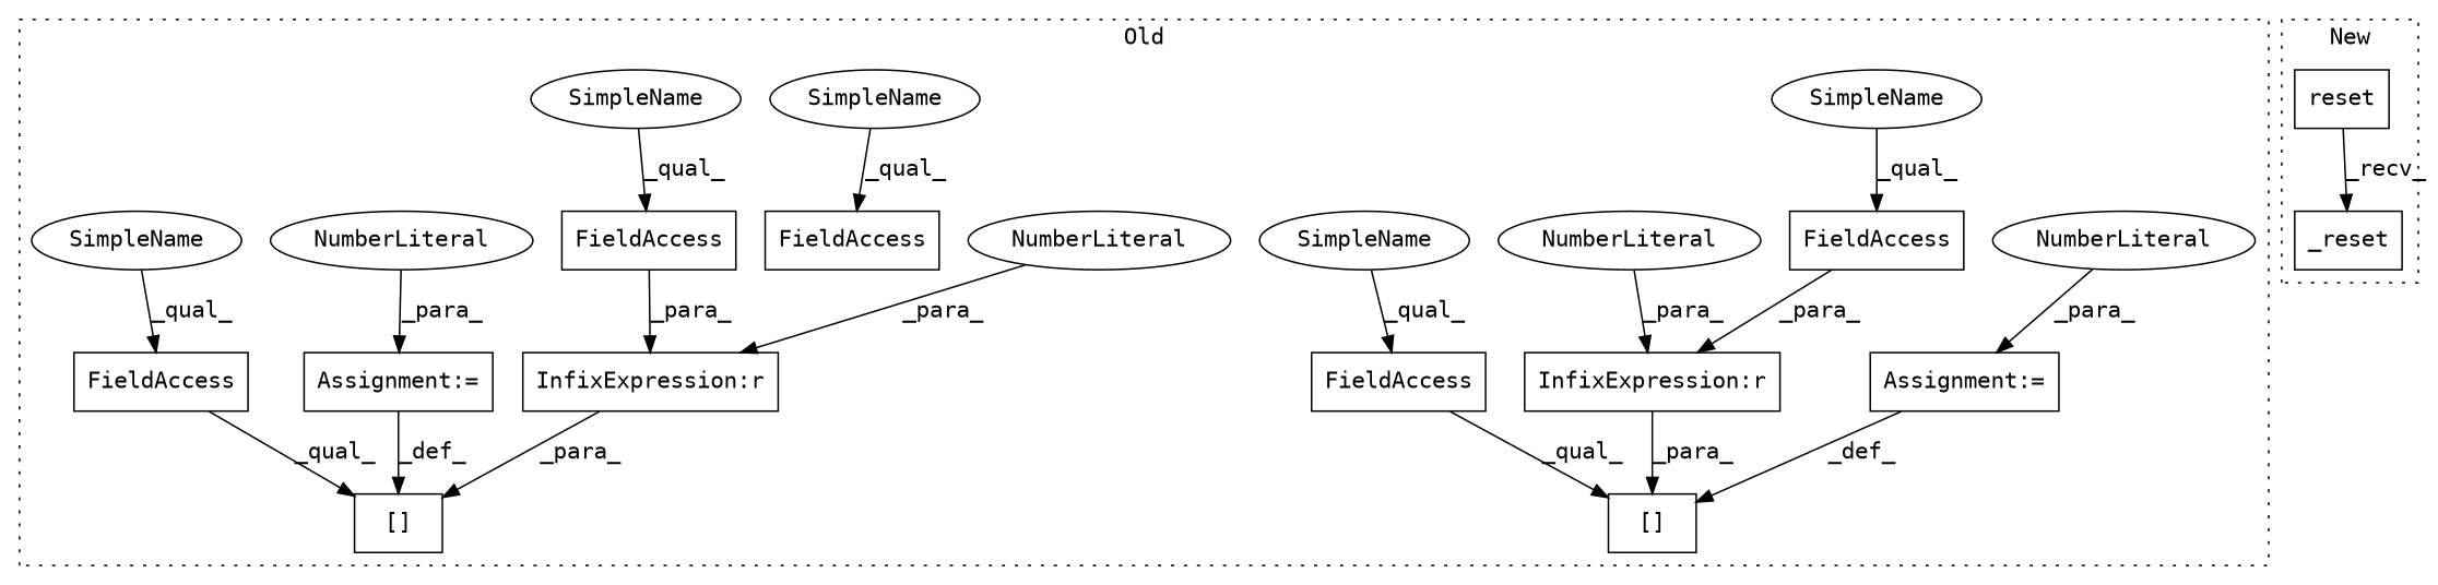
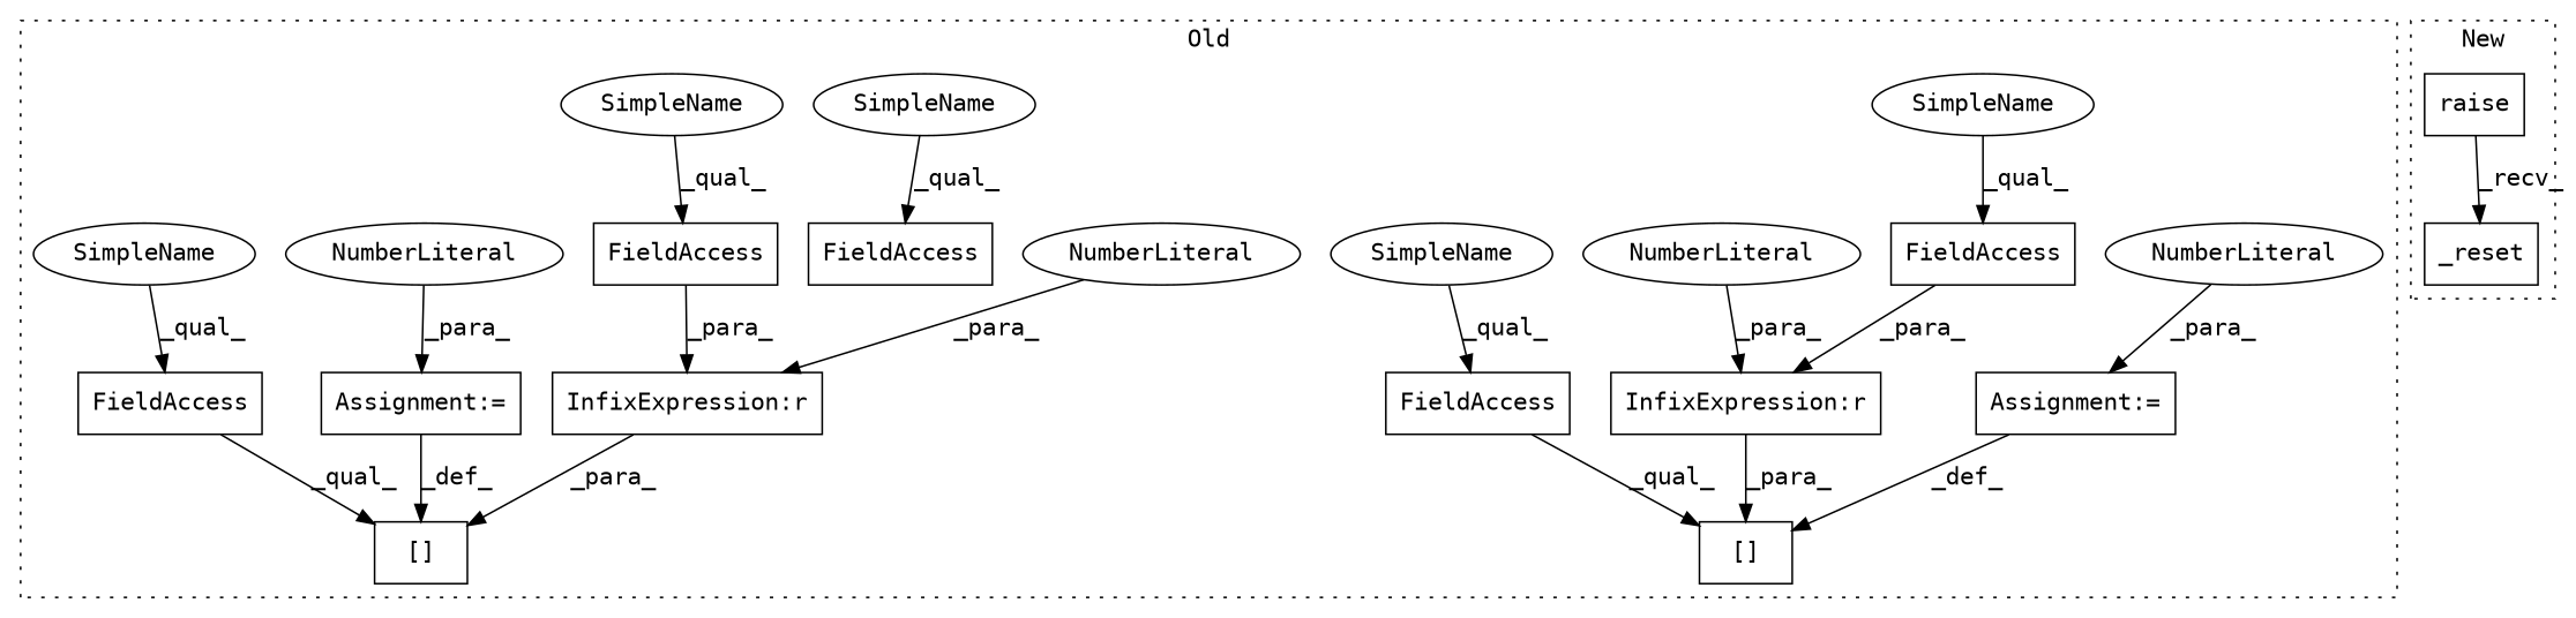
  digraph {
    fontname="DejaVu Sans Mono"
    node [a=22 fontname="DejaVu Sans Mono" l=4 s=8174 shape=box]
    edge [fontname="DejaVu Sans Mono"]
    n1 [l=11 label=FieldAccess]
    n2 [a=7 l=1 label="Assignment:=" s=8216]
    n3 [l=6 label=FieldAccess s=8203]
    n4 [l=6 label=FieldAccess s=8045]
    n5 [l=6 label=FieldAccess s=8053]
    n6 [a=27 label="InfixExpression:r" s=8059]
    n7 [a=34 l=1 label=NumberLiteral s=8063 shape=ellipse]
    n8 [a=2 l="7,1" label="[]" s="8045,8065"]
    n9 [a=7 l=1 label="Assignment:=" s=8066]
    n10 [a=34 l=1 label=NumberLiteral s=8067 shape=ellipse]
    n11 [a=2 l="7,1" label="[]" s="8195,8215"]
    n12 [a=27 label="InfixExpression:r" s=8209]
    n13 [a=34 l=1 label=NumberLiteral s=8217 shape=ellipse]
    n14 [a=34 l=1 label=NumberLiteral s=8213 shape=ellipse]
    n15 [l=6 label=FieldAccess s=8195]
    n16 [a=42 label=SimpleName s=8203 shape=ellipse]
    n17 [a=42 label=SimpleName shape=ellipse]
    n18 [a=42 label=SimpleName s=8053 shape=ellipse]
    n19 [a=42 label=SimpleName s=8195 shape=ellipse]
    n20 [a=42 label=SimpleName s=8045 shape=ellipse]
    n21 [a=32 l=8 label=_reset s=6024]
-   n22 [a=32 l=7 label=reset s=6016]
+   n22 [a=32 l=7 label=raise s=6016]
    subgraph cluster_1 {
      label=Old
      style=dotted
      n1
      n2
      n3
      n4
      n5
      n6
      n7
      n8
      n9
      n10
      n11
      n12
      n13
      n14
      n15
      n16
      n17
      n18
      n19
      n20
    }
    subgraph cluster_2 {
      label=New
      style=dotted
      n21
      n22
    }
    n2 -> n11 [label=_def_]
    n3 -> n12 [label=_para_]
    n4 -> n8 [label=_qual_]
    n5 -> n6 [label=_para_]
    n6 -> n8 [label=_para_]
    n7 -> n6 [label=_para_]
    n9 -> n8 [label=_def_]
    n10 -> n9 [label=_para_]
    n12 -> n11 [label=_para_]
    n13 -> n2 [label=_para_]
    n14 -> n12 [label=_para_]
    n15 -> n11 [label=_qual_]
    n16 -> n3 [label=_qual_]
    n17 -> n1 [label=_qual_]
    n18 -> n5 [label=_qual_]
    n19 -> n15 [label=_qual_]
    n20 -> n4 [label=_qual_]
    n22 -> n21 [label=_recv_]
  }
